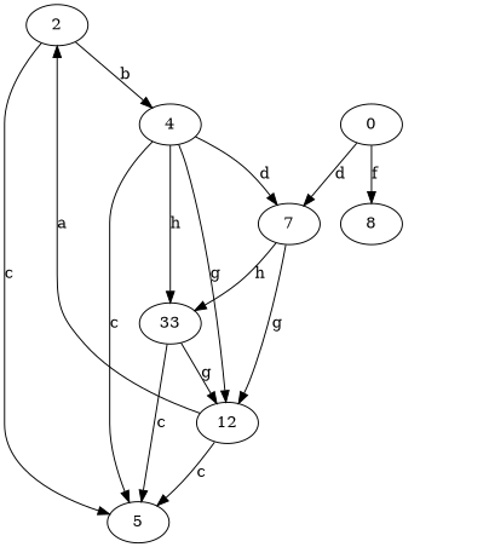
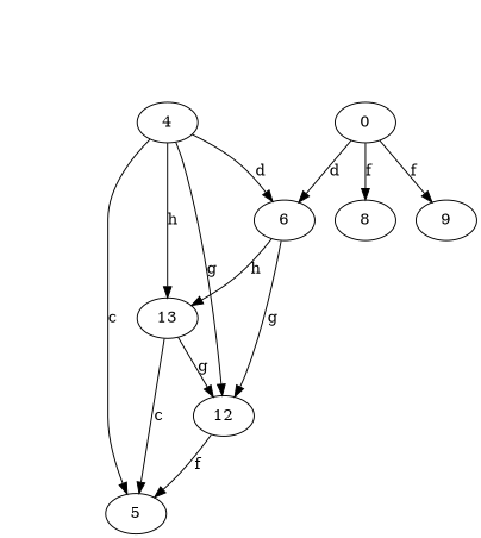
  strict digraph {
-   2
    4
    5
-   7
+   7 [label=6]
    12
-   13 [label=33]
+   13
    0
    8
-   2 -> 4 [label=b]
-   2 -> 5 [label=c]
+   9
    4 -> 5 [label=c]
    4 -> 7 [label=d]
    4 -> 12 [label=g]
    4 -> 13 [label=h]
    7 -> 12 [label=g]
    7 -> 13 [label=h]
-   12 -> 2 [label=a]
-   12 -> 5 [label=c]
+   12 -> 5 [label=f]
    13 -> 5 [label=c]
    13 -> 12 [label=g]
    0 -> 7 [label=d]
    0 -> 8 [label=f]
+   0 -> 9 [label=f]
  }
